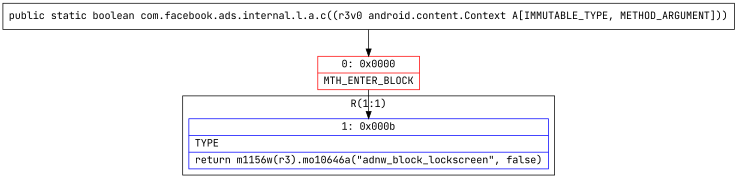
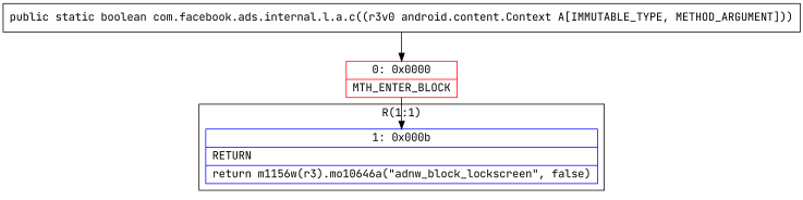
  digraph {
    fontname="JetBrains Mono"
    node [shape=record fontname="JetBrains Mono"]
    edge [fontname="JetBrains Mono"]
-   n1 [color=blue label="{1\:\ 0x000b|TYPE\l|return m1156w(r3).mo10646a(\"adnw_block_lockscreen\", false)\l}"]
+   n1 [color=blue label="{1\:\ 0x000b|RETURN\l|return m1156w(r3).mo10646a(\"adnw_block_lockscreen\", false)\l}"]
    n2 [color=red label="{0\:\ 0x0000|MTH_ENTER_BLOCK\l}"]
    n3 [label="{public static boolean com.facebook.ads.internal.l.a.c((r3v0 android.content.Context A[IMMUTABLE_TYPE, METHOD_ARGUMENT])) }"]
    subgraph cluster_1 {
      label="R(1:1)"
      n1
    }
    n2 -> n1
    n3 -> n2
  }
